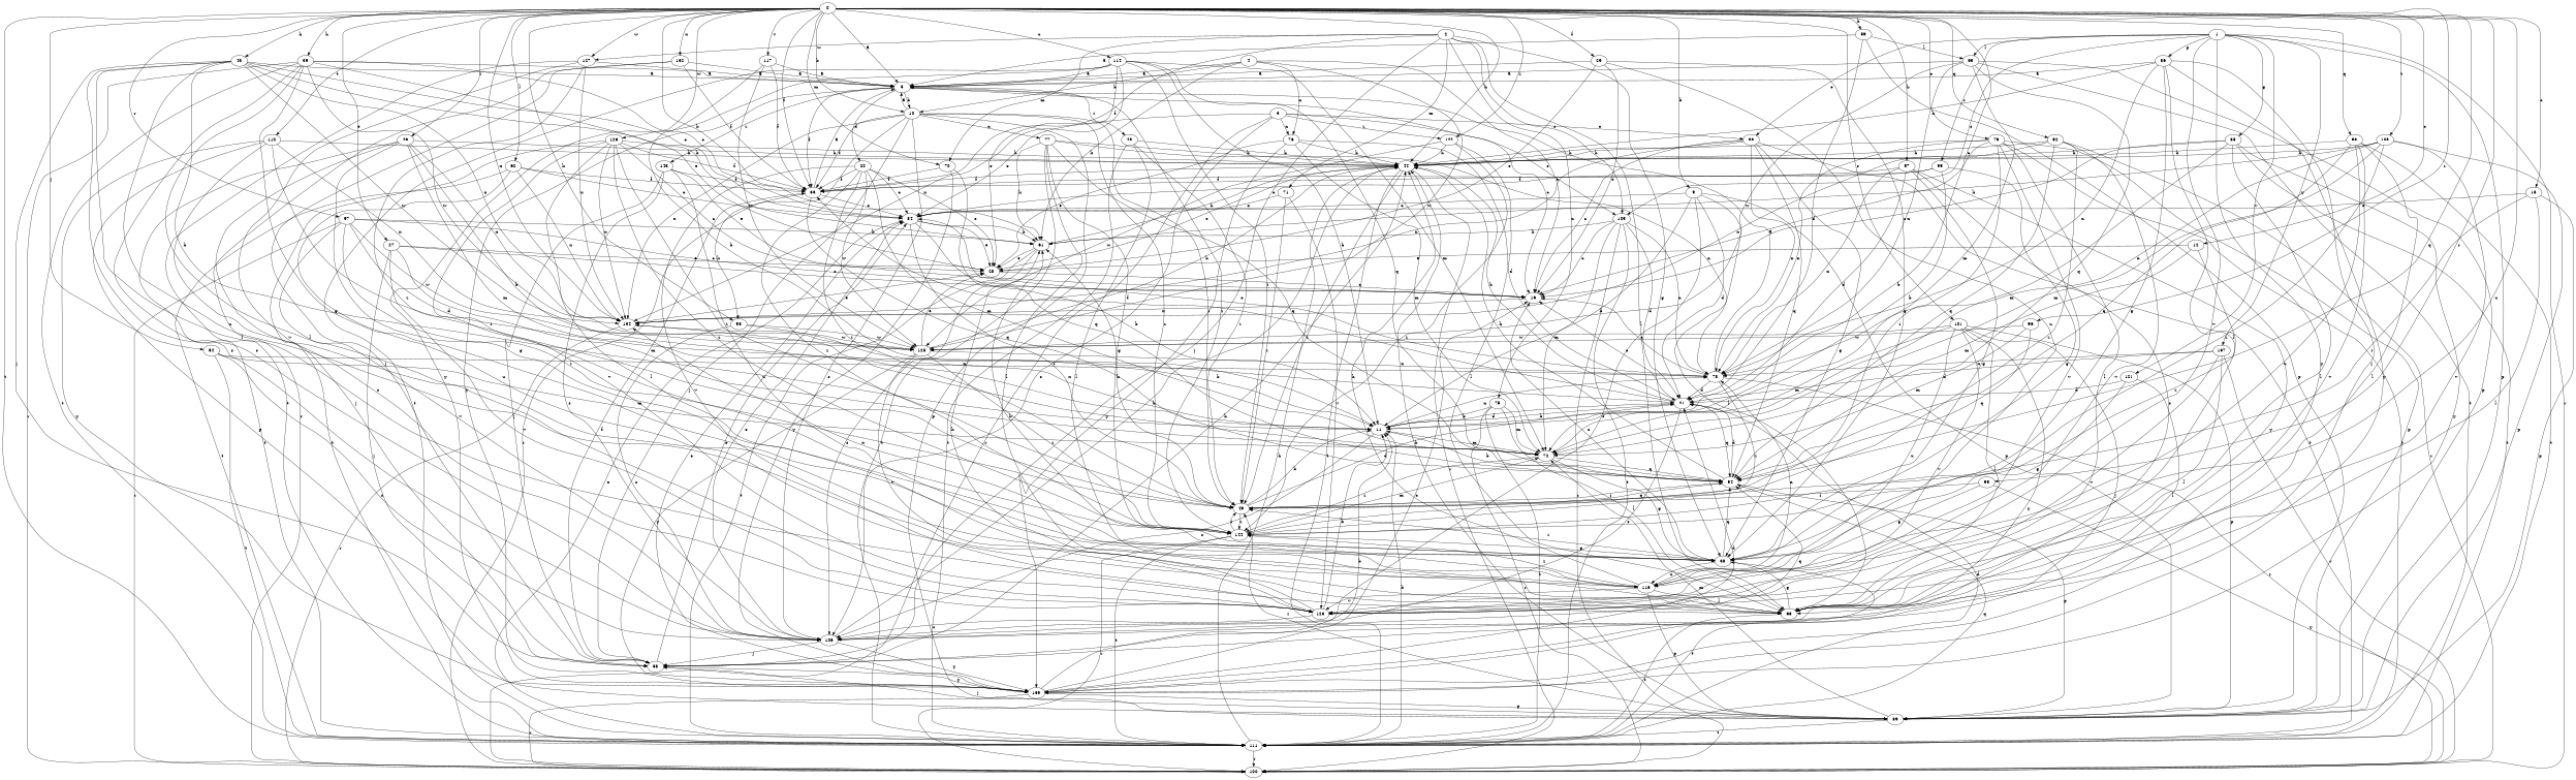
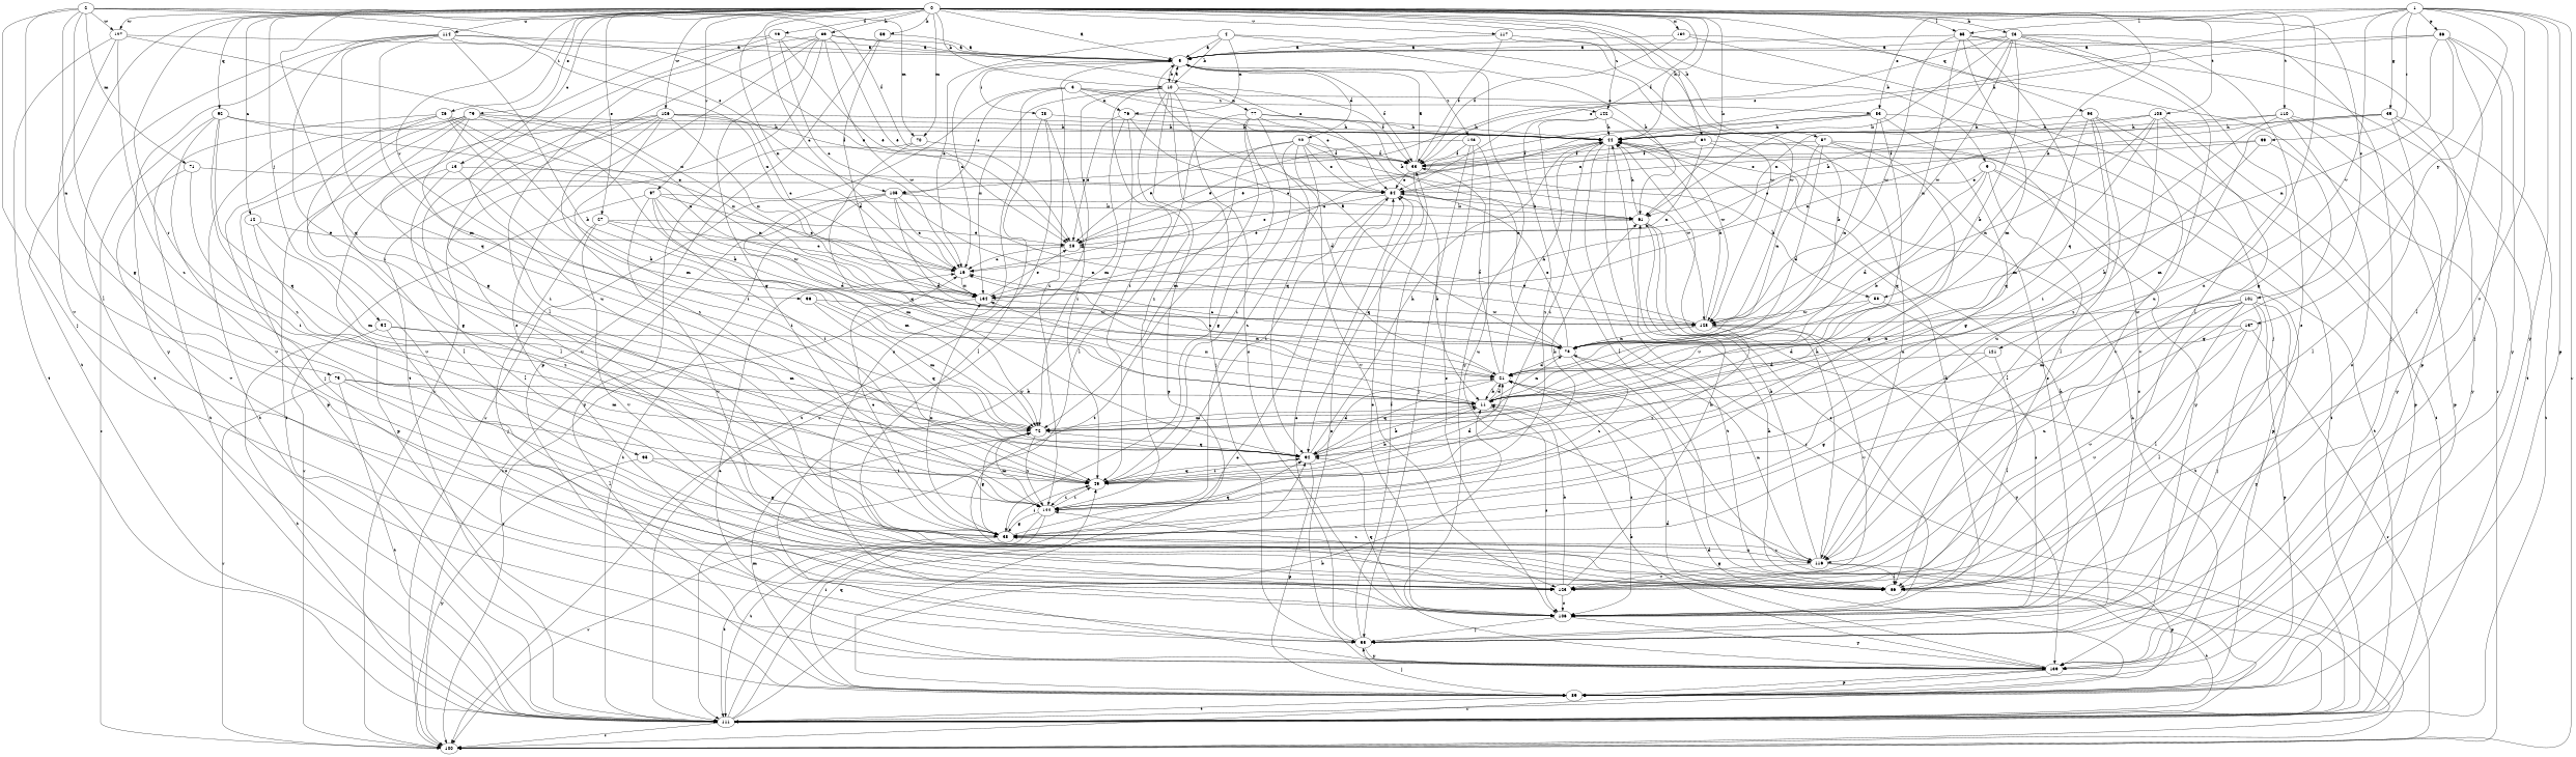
  strict digraph {
    0
    5
    9
    10
    12
    13
    16
    27
    29
    33
    39
    43
    44
    46
    54
    57
    58
    59
    61
    62
    65
    70
    79
    92
    93
    94
    95
    96
    97
    101
    108
    110
    111
    114
    116
    117
    126
    127
    132
    134
    142
    139
    20
    48
    143
    144
    89
    66
    84
    106
    11
    21
    100
    55
    49
    77
    72
    28
    123
    38
    128
    78
    1
    35
    83
    86
    99
    105
    121
    137
    2
    71
    75
    3
    76
    4
    0 -> 5 [label=a]
    0 -> 9 [label=b]
    0 -> 10 [label=b]
    0 -> 12 [label=c]
    0 -> 13 [label=c]
    0 -> 16 [label=c]
    0 -> 27 [label=e]
    0 -> 29 [label=f]
    0 -> 33 [label=f]
    0 -> 39 [label=h]
    0 -> 43 [label=h]
    0 -> 44 [label=h]
    0 -> 46 [label=i]
    0 -> 54 [label=j]
    0 -> 57 [label=k]
    0 -> 58 [label=k]
    0 -> 59 [label=k]
    0 -> 61 [label=k]
    0 -> 62 [label=l]
-   59 -> 65 [label=l]
+   0 -> 65 [label=l]
    0 -> 70 [label=m]
    0 -> 79 [label=o]
    0 -> 92 [label=q]
    0 -> 93 [label=q]
    0 -> 94 [label=q]
    0 -> 95 [label=r]
    0 -> 96 [label=r]
    0 -> 97 [label=r]
    0 -> 101 [label=s]
    0 -> 108 [label=t]
    0 -> 110 [label=t]
    0 -> 111 [label=t]
    0 -> 114 [label=u]
    0 -> 116 [label=u]
    0 -> 117 [label=v]
    0 -> 126 [label=w]
    0 -> 127 [label=w]
    0 -> 132 [label=x]
    0 -> 134 [label=x]
    0 -> 142 [label=z]
    5 -> 10 [label=b]
    5 -> 16 [label=c]
    5 -> 33 [label=f]
    5 -> 139 [label=y]
    5 -> 20 [label=d]
    5 -> 48 [label=i]
    5 -> 143 [label=z]
    5 -> 144 [label=z]
    9 -> 89 [label=p]
    9 -> 66 [label=l]
    9 -> 84 [label=o]
    9 -> 106 [label=s]
    9 -> 11 [label=b]
    9 -> 21 [label=d]
    10 -> 5 [label=a]
    10 -> 33 [label=f]
    10 -> 134 [label=x]
    10 -> 144 [label=z]
    10 -> 89 [label=p]
    10 -> 106 [label=s]
    10 -> 100 [label=r]
    10 -> 55 [label=j]
    10 -> 49 [label=i]
    10 -> 77 [label=n]
    12 -> 144 [label=z]
    12 -> 72 [label=m]
    12 -> 28 [label=e]
    13 -> 89 [label=p]
    13 -> 66 [label=l]
    13 -> 84 [label=o]
    13 -> 49 [label=i]
    16 -> 134 [label=x]
    27 -> 16 [label=c]
    27 -> 55 [label=j]
    27 -> 72 [label=m]
    27 -> 28 [label=e]
    27 -> 123 [label=v]
    29 -> 5 [label=a]
    29 -> 16 [label=c]
    29 -> 116 [label=u]
    29 -> 28 [label=e]
    29 -> 38 [label=g]
    33 -> 5 [label=a]
    33 -> 58 [label=k]
    33 -> 94 [label=q]
    33 -> 84 [label=o]
    39 -> 5 [label=a]
    39 -> 111 [label=t]
    39 -> 66 [label=l]
    39 -> 84 [label=o]
    39 -> 106 [label=s]
    39 -> 100 [label=r]
    39 -> 28 [label=e]
    39 -> 38 [label=g]
    39 -> 128 [label=w]
    43 -> 5 [label=a]
    43 -> 61 [label=k]
    43 -> 116 [label=u]
    43 -> 134 [label=x]
    43 -> 66 [label=l]
    43 -> 84 [label=o]
    43 -> 106 [label=s]
    43 -> 11 [label=b]
    43 -> 55 [label=j]
    43 -> 128 [label=w]
    44 -> 33 [label=f]
    44 -> 111 [label=t]
    44 -> 100 [label=r]
    44 -> 49 [label=i]
    44 -> 28 [label=e]
    46 -> 44 [label=h]
    46 -> 111 [label=t]
    46 -> 134 [label=x]
    46 -> 11 [label=b]
    46 -> 55 [label=j]
    46 -> 72 [label=m]
    46 -> 38 [label=g]
    54 -> 111 [label=t]
    54 -> 106 [label=s]
    54 -> 72 [label=m]
    54 -> 78 [label=n]
    57 -> 33 [label=f]
    57 -> 139 [label=y]
    57 -> 106 [label=s]
    57 -> 21 [label=d]
    57 -> 38 [label=g]
    57 -> 78 [label=n]
    58 -> 106 [label=s]
-   58 -> 11 [label=b]
+   58 -> 11 [label=v]
    58 -> 128 [label=w]
    59 -> 5 [label=a]
    59 -> 89 [label=p]
    59 -> 21 [label=d]
    61 -> 44 [label=h]
    61 -> 111 [label=t]
    61 -> 106 [label=s]
    61 -> 28 [label=e]
    62 -> 33 [label=f]
    62 -> 111 [label=t]
    62 -> 116 [label=u]
    62 -> 134 [label=x]
    62 -> 84 [label=o]
    65 -> 5 [label=a]
    65 -> 94 [label=q]
    65 -> 111 [label=t]
    65 -> 89 [label=p]
    65 -> 72 [label=m]
    65 -> 128 [label=w]
    65 -> 78 [label=n]
    70 -> 33 [label=f]
    70 -> 94 [label=q]
    70 -> 139 [label=y]
    79 -> 44 [label=h]
    79 -> 111 [label=t]
    79 -> 89 [label=p]
    79 -> 66 [label=l]
    79 -> 11 [label=b]
    79 -> 49 [label=i]
    79 -> 123 [label=v]
    79 -> 78 [label=n]
    92 -> 44 [label=h]
    92 -> 94 [label=q]
    92 -> 134 [label=x]
    92 -> 144 [label=z]
    92 -> 100 [label=r]
    92 -> 123 [label=v]
    93 -> 44 [label=h]
    93 -> 94 [label=q]
    93 -> 111 [label=t]
    93 -> 116 [label=u]
    93 -> 66 [label=l]
    93 -> 123 [label=v]
    94 -> 44 [label=h]
    94 -> 89 [label=p]
    94 -> 11 [label=b]
    94 -> 21 [label=d]
    94 -> 49 [label=i]
    95 -> 100 [label=y]
    95 -> 49 [label=i]
    95 -> 38 [label=g]
    96 -> 94 [label=q]
    96 -> 72 [label=m]
    96 -> 128 [label=w]
    97 -> 16 [label=c]
    97 -> 61 [label=k]
    97 -> 21 [label=d]
    97 -> 100 [label=r]
    97 -> 49 [label=i]
    97 -> 123 [label=v]
    97 -> 128 [label=w]
    101 -> 116 [label=u]
    101 -> 139 [label=y]
    101 -> 89 [label=p]
    101 -> 66 [label=l]
    101 -> 55 [label=j]
    101 -> 72 [label=m]
    101 -> 123 [label=v]
    101 -> 128 [label=w]
    108 -> 44 [label=h]
    108 -> 61 [label=k]
    108 -> 144 [label=z]
    108 -> 89 [label=p]
    108 -> 72 [label=m]
    108 -> 123 [label=v]
    108 -> 78 [label=n]
    110 -> 44 [label=h]
    110 -> 134 [label=x]
    110 -> 139 [label=y]
    110 -> 89 [label=p]
    110 -> 106 [label=s]
    110 -> 49 [label=i]
    111 -> 44 [label=h]
    111 -> 94 [label=q]
    111 -> 84 [label=o]
    111 -> 11 [label=b]
    111 -> 21 [label=d]
    111 -> 100 [label=r]
    114 -> 5 [label=a]
    114 -> 94 [label=q]
    114 -> 111 [label=t]
    114 -> 134 [label=x]
    114 -> 139 [label=y]
    114 -> 11 [label=b]
    114 -> 49 [label=i]
    114 -> 72 [label=m]
    114 -> 28 [label=e]
    116 -> 44 [label=h]
    116 -> 61 [label=k]
    116 -> 144 [label=z]
    116 -> 89 [label=p]
    116 -> 66 [label=l]
    116 -> 123 [label=v]
    116 -> 78 [label=n]
    117 -> 5 [label=a]
    117 -> 33 [label=f]
    117 -> 11 [label=b]
    117 -> 128 [label=w]
    126 -> 16 [label=c]
    126 -> 33 [label=f]
    126 -> 44 [label=h]
    126 -> 111 [label=t]
    126 -> 134 [label=x]
    126 -> 144 [label=z]
    126 -> 66 [label=l]
    126 -> 49 [label=i]
    126 -> 123 [label=v]
    127 -> 5 [label=a]
    127 -> 111 [label=t]
    127 -> 134 [label=x]
    127 -> 144 [label=z]
    127 -> 123 [label=v]
    132 -> 5 [label=a]
    132 -> 33 [label=f]
    132 -> 100 [label=r]
    132 -> 55 [label=j]
    134 -> 100 [label=r]
    134 -> 28 [label=e]
    134 -> 128 [label=w]
    142 -> 44 [label=h]
    142 -> 144 [label=z]
    142 -> 66 [label=l]
    142 -> 128 [label=w]
    139 -> 16 [label=c]
    139 -> 89 [label=p]
    139 -> 84 [label=o]
    139 -> 11 [label=b]
    139 -> 21 [label=d]
    139 -> 100 [label=r]
    20 -> 33 [label=f]
    20 -> 144 [label=z]
    20 -> 84 [label=o]
    20 -> 49 [label=i]
    20 -> 72 [label=m]
    20 -> 28 [label=e]
    20 -> 123 [label=v]
    20 -> 128 [label=w]
    48 -> 44 [label=h]
    48 -> 111 [label=t]
    48 -> 66 [label=l]
    48 -> 49 [label=i]
    143 -> 33 [label=f]
    143 -> 116 [label=u]
    143 -> 106 [label=s]
    143 -> 55 [label=j]
    143 -> 28 [label=e]
    144 -> 111 [label=t]
    144 -> 100 [label=r]
    144 -> 49 [label=i]
    144 -> 72 [label=m]
    144 -> 38 [label=g]
    89 -> 44 [label=h]
    89 -> 111 [label=t]
    89 -> 55 [label=j]
    89 -> 49 [label=i]
    89 -> 72 [label=m]
    66 -> 111 [label=t]
    66 -> 38 [label=g]
    84 -> 61 [label=k]
    84 -> 11 [label=b]
    84 -> 49 [label=i]
    84 -> 28 [label=e]
    106 -> 44 [label=h]
    106 -> 94 [label=q]
    106 -> 139 [label=y]
    106 -> 84 [label=o]
    106 -> 55 [label=j]
    11 -> 134 [label=x]
    11 -> 106 [label=s]
    11 -> 21 [label=d]
    11 -> 72 [label=m]
    11 -> 78 [label=n]
    21 -> 16 [label=c]
    21 -> 33 [label=f]
    21 -> 44 [label=h]
    21 -> 94 [label=q]
    21 -> 106 [label=s]
    21 -> 11 [label=b]
    55 -> 33 [label=f]
    55 -> 44 [label=h]
    55 -> 139 [label=y]
    55 -> 84 [label=o]
    49 -> 61 [label=k]
    49 -> 94 [label=q]
    49 -> 144 [label=z]
    49 -> 11 [label=b]
    49 -> 21 [label=d]
    77 -> 44 [label=h]
    77 -> 61 [label=k]
    77 -> 94 [label=q]
    77 -> 111 [label=t]
    77 -> 66 [label=l]
    77 -> 38 [label=g]
    77 -> 78 [label=n]
    72 -> 94 [label=q]
    72 -> 144 [label=z]
    72 -> 38 [label=g]
    28 -> 16 [label=c]
    123 -> 61 [label=k]
    123 -> 106 [label=s]
    123 -> 11 [label=b]
    38 -> 16 [label=c]
    38 -> 94 [label=q]
    38 -> 111 [label=t]
    38 -> 116 [label=u]
    38 -> 134 [label=x]
    38 -> 49 [label=i]
    128 -> 44 [label=h]
    128 -> 139 [label=y]
    128 -> 144 [label=z]
    128 -> 28 [label=e]
    128 -> 123 [label=v]
    128 -> 78 [label=n]
    78 -> 5 [label=a]
    78 -> 16 [label=c]
    78 -> 144 [label=z]
    78 -> 84 [label=o]
    78 -> 21 [label=d]
    78 -> 100 [label=r]
    1 -> 65 [label=l]
    1 -> 139 [label=y]
    1 -> 89 [label=p]
    1 -> 100 [label=r]
    1 -> 123 [label=v]
    1 -> 35 [label=g]
    1 -> 83 [label=o]
    1 -> 86 [label=p]
    1 -> 99 [label=r]
    1 -> 105 [label=s]
    1 -> 121 [label=v]
    1 -> 137 [label=y]
    35 -> 16 [label=c]
    35 -> 44 [label=h]
    35 -> 111 [label=t]
    35 -> 139 [label=y]
    35 -> 66 [label=l]
    35 -> 72 [label=m]
    83 -> 16 [label=c]
    83 -> 44 [label=h]
    83 -> 94 [label=q]
    83 -> 111 [label=t]
    83 -> 134 [label=x]
    83 -> 38 [label=g]
    83 -> 78 [label=n]
    86 -> 5 [label=a]
    86 -> 44 [label=h]
    86 -> 139 [label=y]
    86 -> 66 [label=l]
    86 -> 55 [label=j]
    86 -> 38 [label=g]
    86 -> 78 [label=n]
    99 -> 33 [label=f]
    99 -> 84 [label=o]
    99 -> 11 [label=b]
    99 -> 38 [label=g]
    105 -> 16 [label=c]
    105 -> 61 [label=k]
    105 -> 111 [label=t]
    105 -> 21 [label=d]
    105 -> 100 [label=r]
    105 -> 72 [label=m]
    105 -> 78 [label=n]
    121 -> 66 [label=l]
    121 -> 21 [label=d]
    121 -> 38 [label=g]
    137 -> 66 [label=l]
    137 -> 21 [label=d]
    137 -> 100 [label=r]
    137 -> 123 [label=v]
    137 -> 78 [label=n]
    2 -> 33 [label=f]
    2 -> 70 [label=m]
    2 -> 127 [label=w]
    2 -> 66 [label=l]
    2 -> 55 [label=j]
    2 -> 38 [label=g]
    2 -> 105 [label=s]
    2 -> 71 [label=m]
    2 -> 75 [label=n]
    71 -> 84 [label=o]
    71 -> 49 [label=i]
    71 -> 123 [label=v]
    75 -> 111 [label=t]
    75 -> 66 [label=l]
    75 -> 11 [label=b]
    75 -> 100 [label=r]
    75 -> 72 [label=m]
    3 -> 142 [label=z]
    3 -> 84 [label=o]
    3 -> 106 [label=s]
    3 -> 100 [label=r]
    3 -> 83 [label=o]
    3 -> 105 [label=s]
    3 -> 76 [label=n]
    76 -> 44 [label=h]
    76 -> 139 [label=y]
    76 -> 21 [label=d]
    76 -> 72 [label=m]
    76 -> 28 [label=e]
    4 -> 5 [label=a]
    4 -> 10 [label=b]
    4 -> 16 [label=c]
    4 -> 61 [label=k]
    4 -> 128 [label=w]
    4 -> 76 [label=n]
  }
